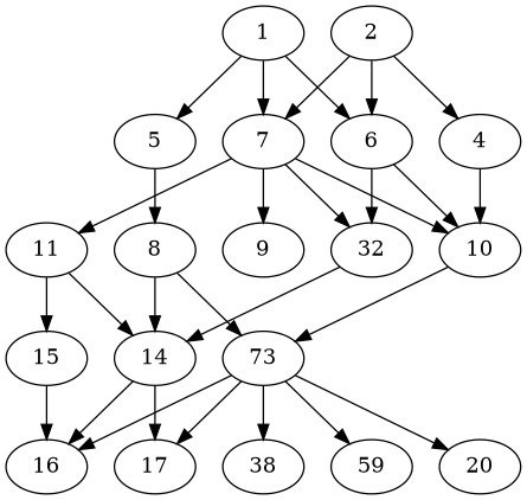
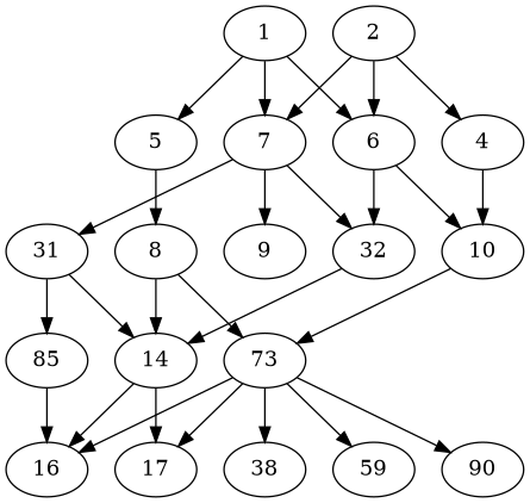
  digraph {
    node [alpha=0.00]
    1 [expect_size=48644096]
    5 [alpha=0.14 expect_size=20170752]
    6 [alpha=0.01 expect_size=14786560]
    7 [alpha=0.17 expect_size=48415744]
    8 [alpha=0.02 expect_size=25190400]
    10 [alpha=0.08 expect_size=45202432]
    n7 [alpha=0.20 expect_size=44622848 label=32]
    9 [alpha=0.02 expect_size=45521920]
-   11 [alpha=0.19 expect_size=44019712]
+   11 [alpha=0.19 expect_size=44019712 label=31]
    n10 [alpha=0.01 expect_size=52393984 label=73]
    14 [alpha=0.11 expect_size=51900416]
-   15 [alpha=0.11 expect_size=32125952]
+   15 [alpha=0.11 expect_size=32125952 label=85]
    2 [alpha=0.03 expect_size=46295040]
    4 [alpha=0.12 expect_size=18501632]
    16 [alpha=0.04 expect_size=17408000]
    17 [alpha=0.10 expect_size=19483648]
    n17 [expect_size=12911616 label=38]
    n18 [alpha=0.06 expect_size=17082368 label=59]
-   20 [alpha=0.09 expect_size=21341184]
+   20 [alpha=0.09 expect_size=21341184 label=90]
    1 -> 5
    1 -> 6
    1 -> 7
    5 -> 8
    6 -> 10
    6 -> n7
-   7 -> 10
    7 -> n7
    7 -> 9
    7 -> 11
    8 -> n10
    8 -> 14
    10 -> n10
    n7 -> 14
    11 -> 14
    11 -> 15
    n10 -> 16
    n10 -> 17
    n10 -> n17
    n10 -> n18
    n10 -> 20
    14 -> 16
    14 -> 17
    15 -> 16
    2 -> 6
    2 -> 7
    2 -> 4
    4 -> 10
  }
